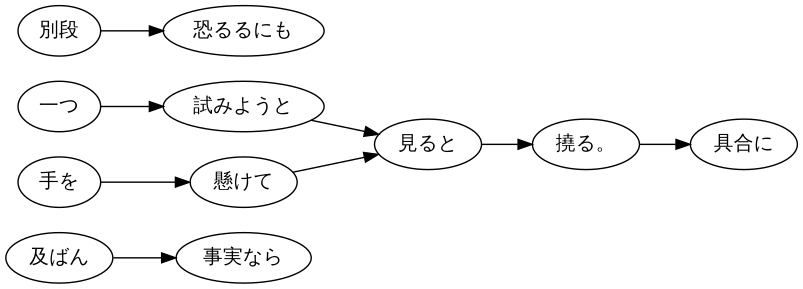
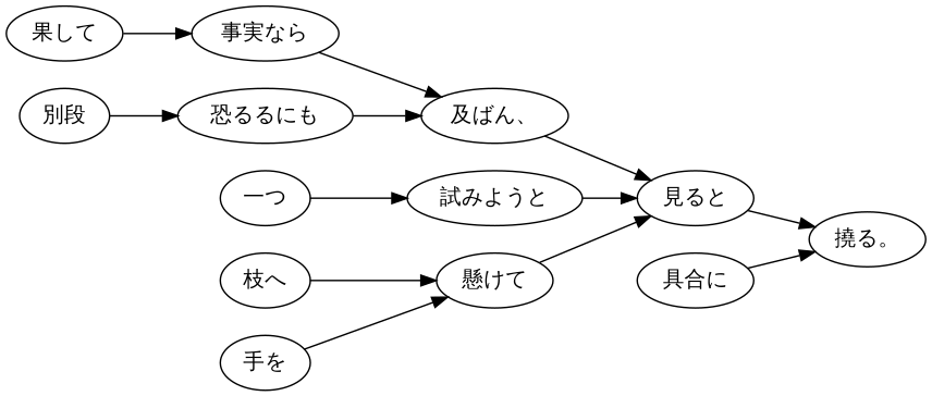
  digraph {
    fontname=Nunito
    rankdir=LR
    node [fontname=Nunito]
    edge [fontname=Nunito]
-   n1 [label="及ばん"]
+   n1 [label="果して"]
    n2 [label="事実なら"]
+   n3 [label="及ばん、"]
    n4 [label="見ると"]
    n5 [label="別段"]
    n6 [label="恐るるにも"]
    n7 [label="撓る。"]
    n8 [label="一つ"]
    n9 [label="試みようと"]
+   n10 [label="枝へ"]
    n11 [label="懸けて"]
    n12 [label="手を"]
    n13 [label="具合に"]
    n1 -> n2
+   n2 -> n3
+   n3 -> n4
    n4 -> n7
    n5 -> n6
+   n6 -> n3
    n8 -> n9
    n9 -> n4
+   n10 -> n11
    n11 -> n4
    n12 -> n11
-   n7 -> n13
+   n13 -> n7
  }
